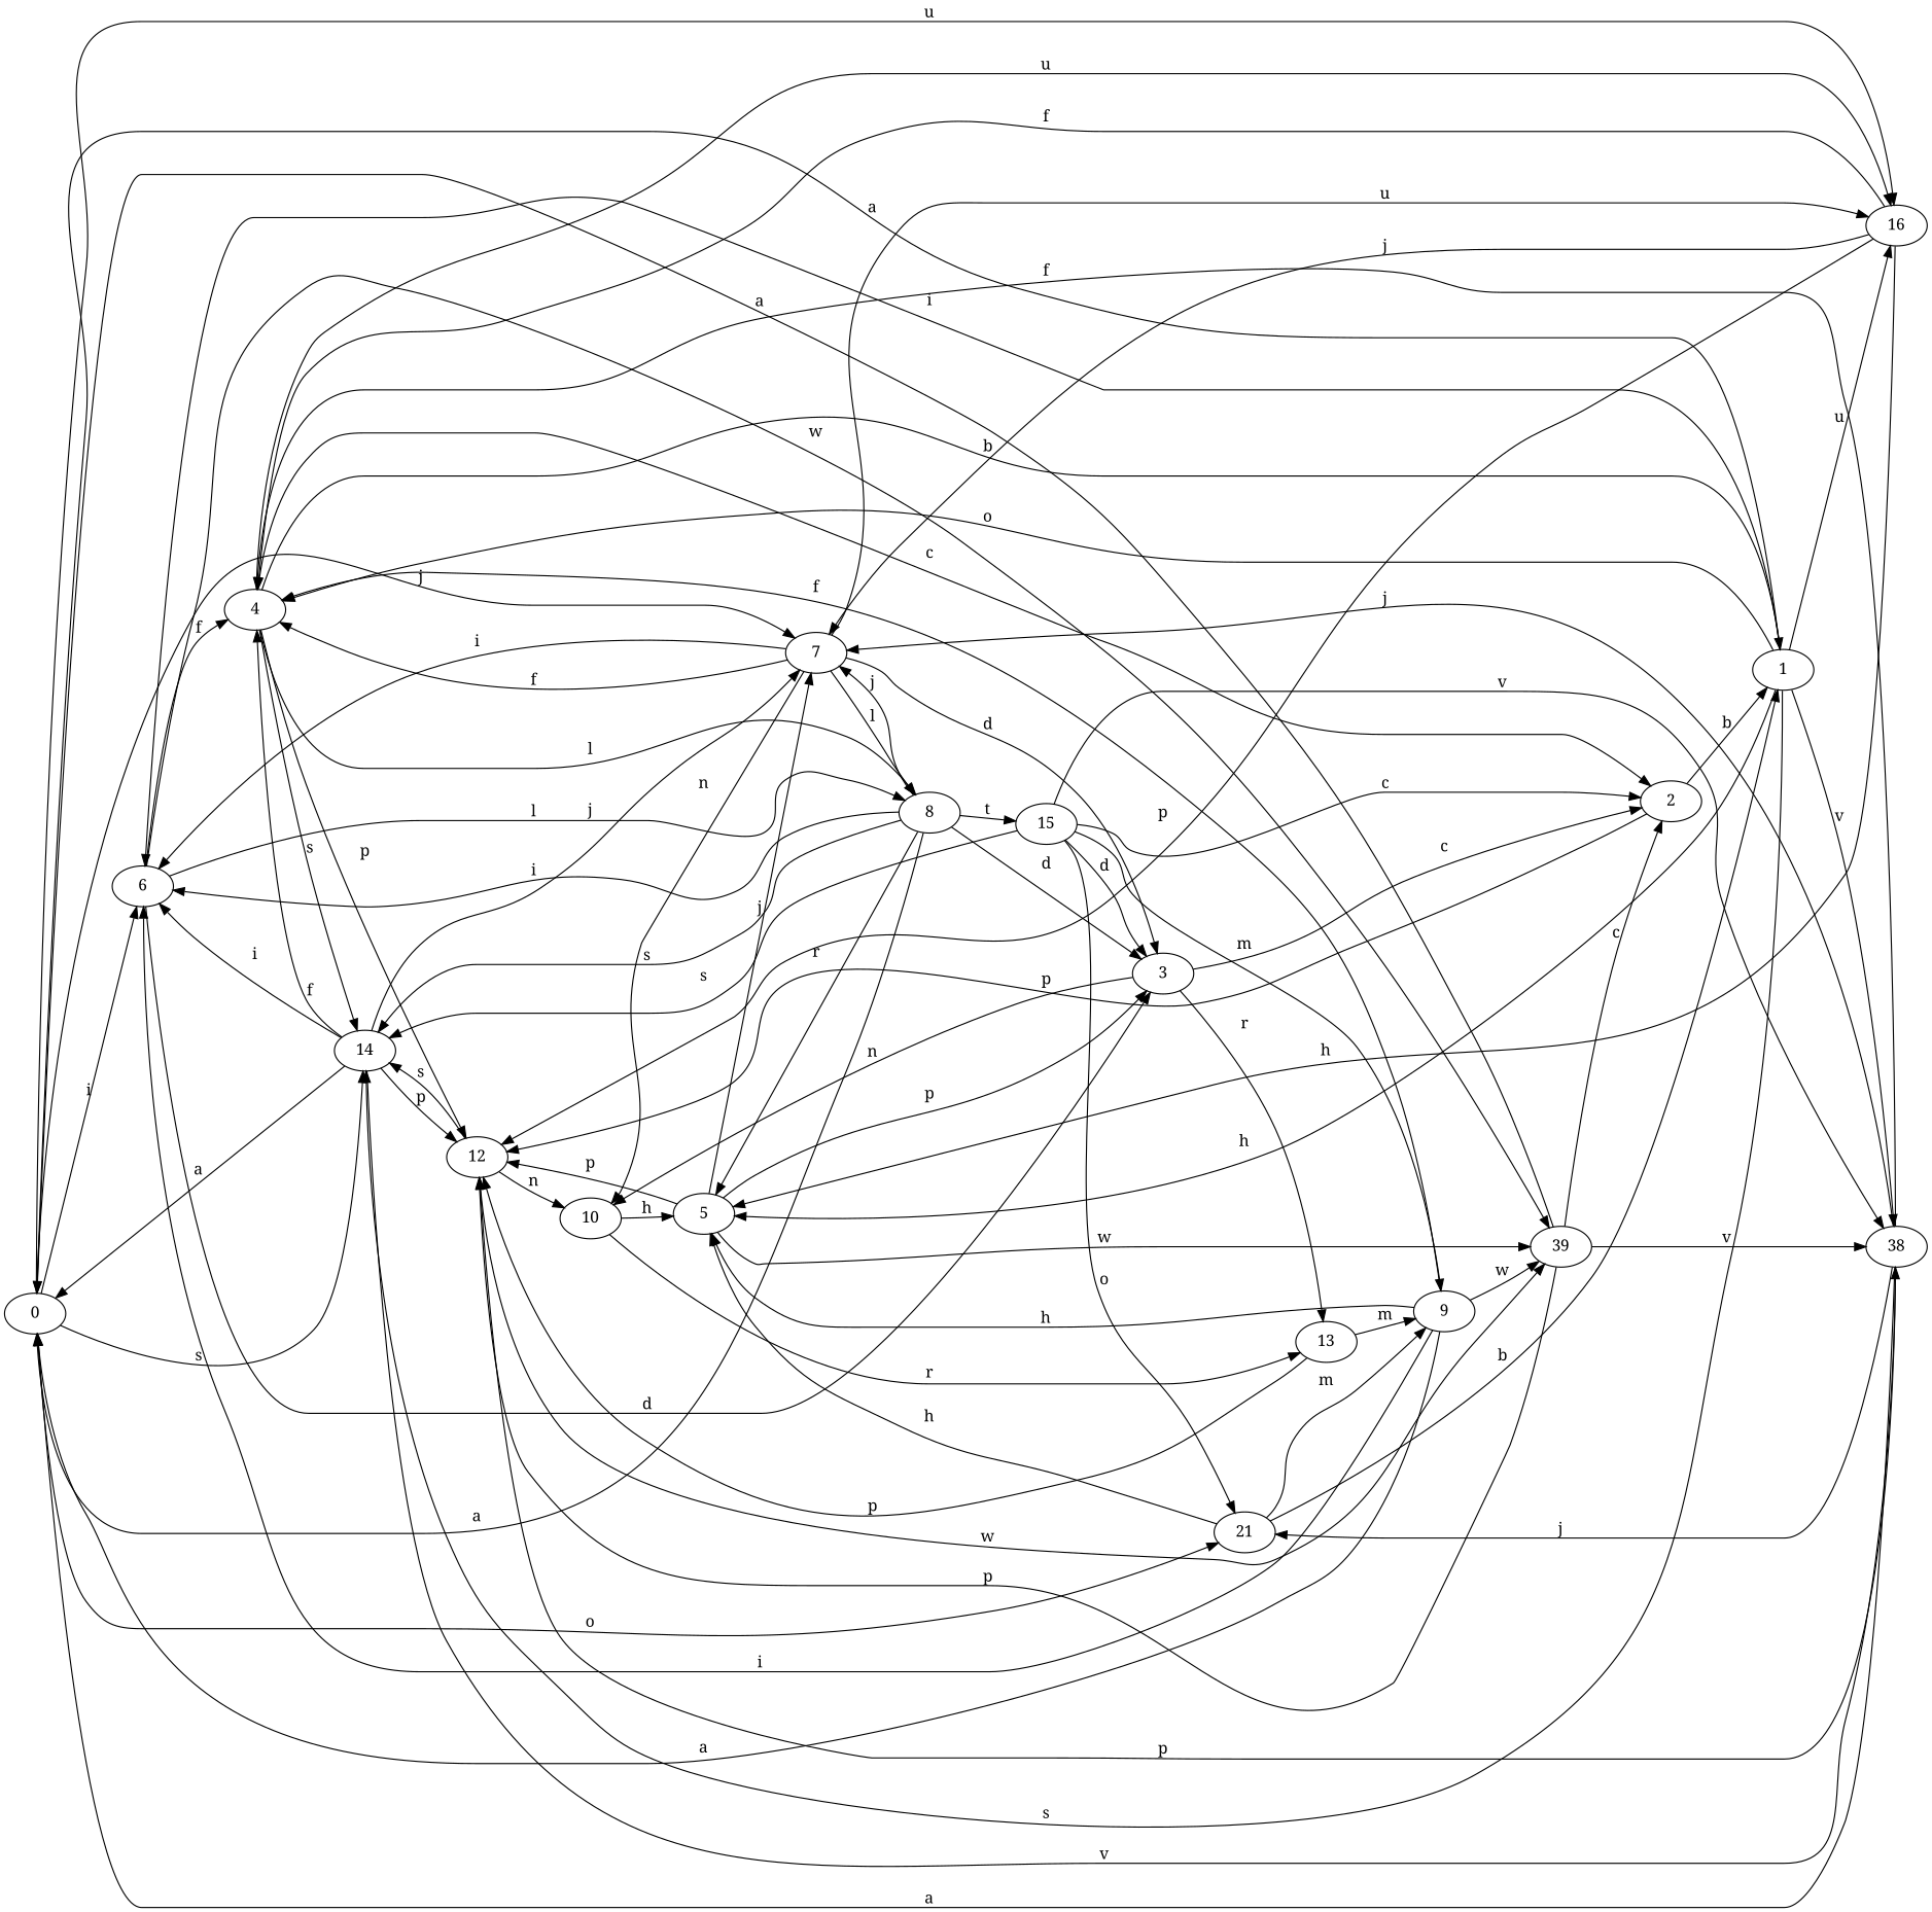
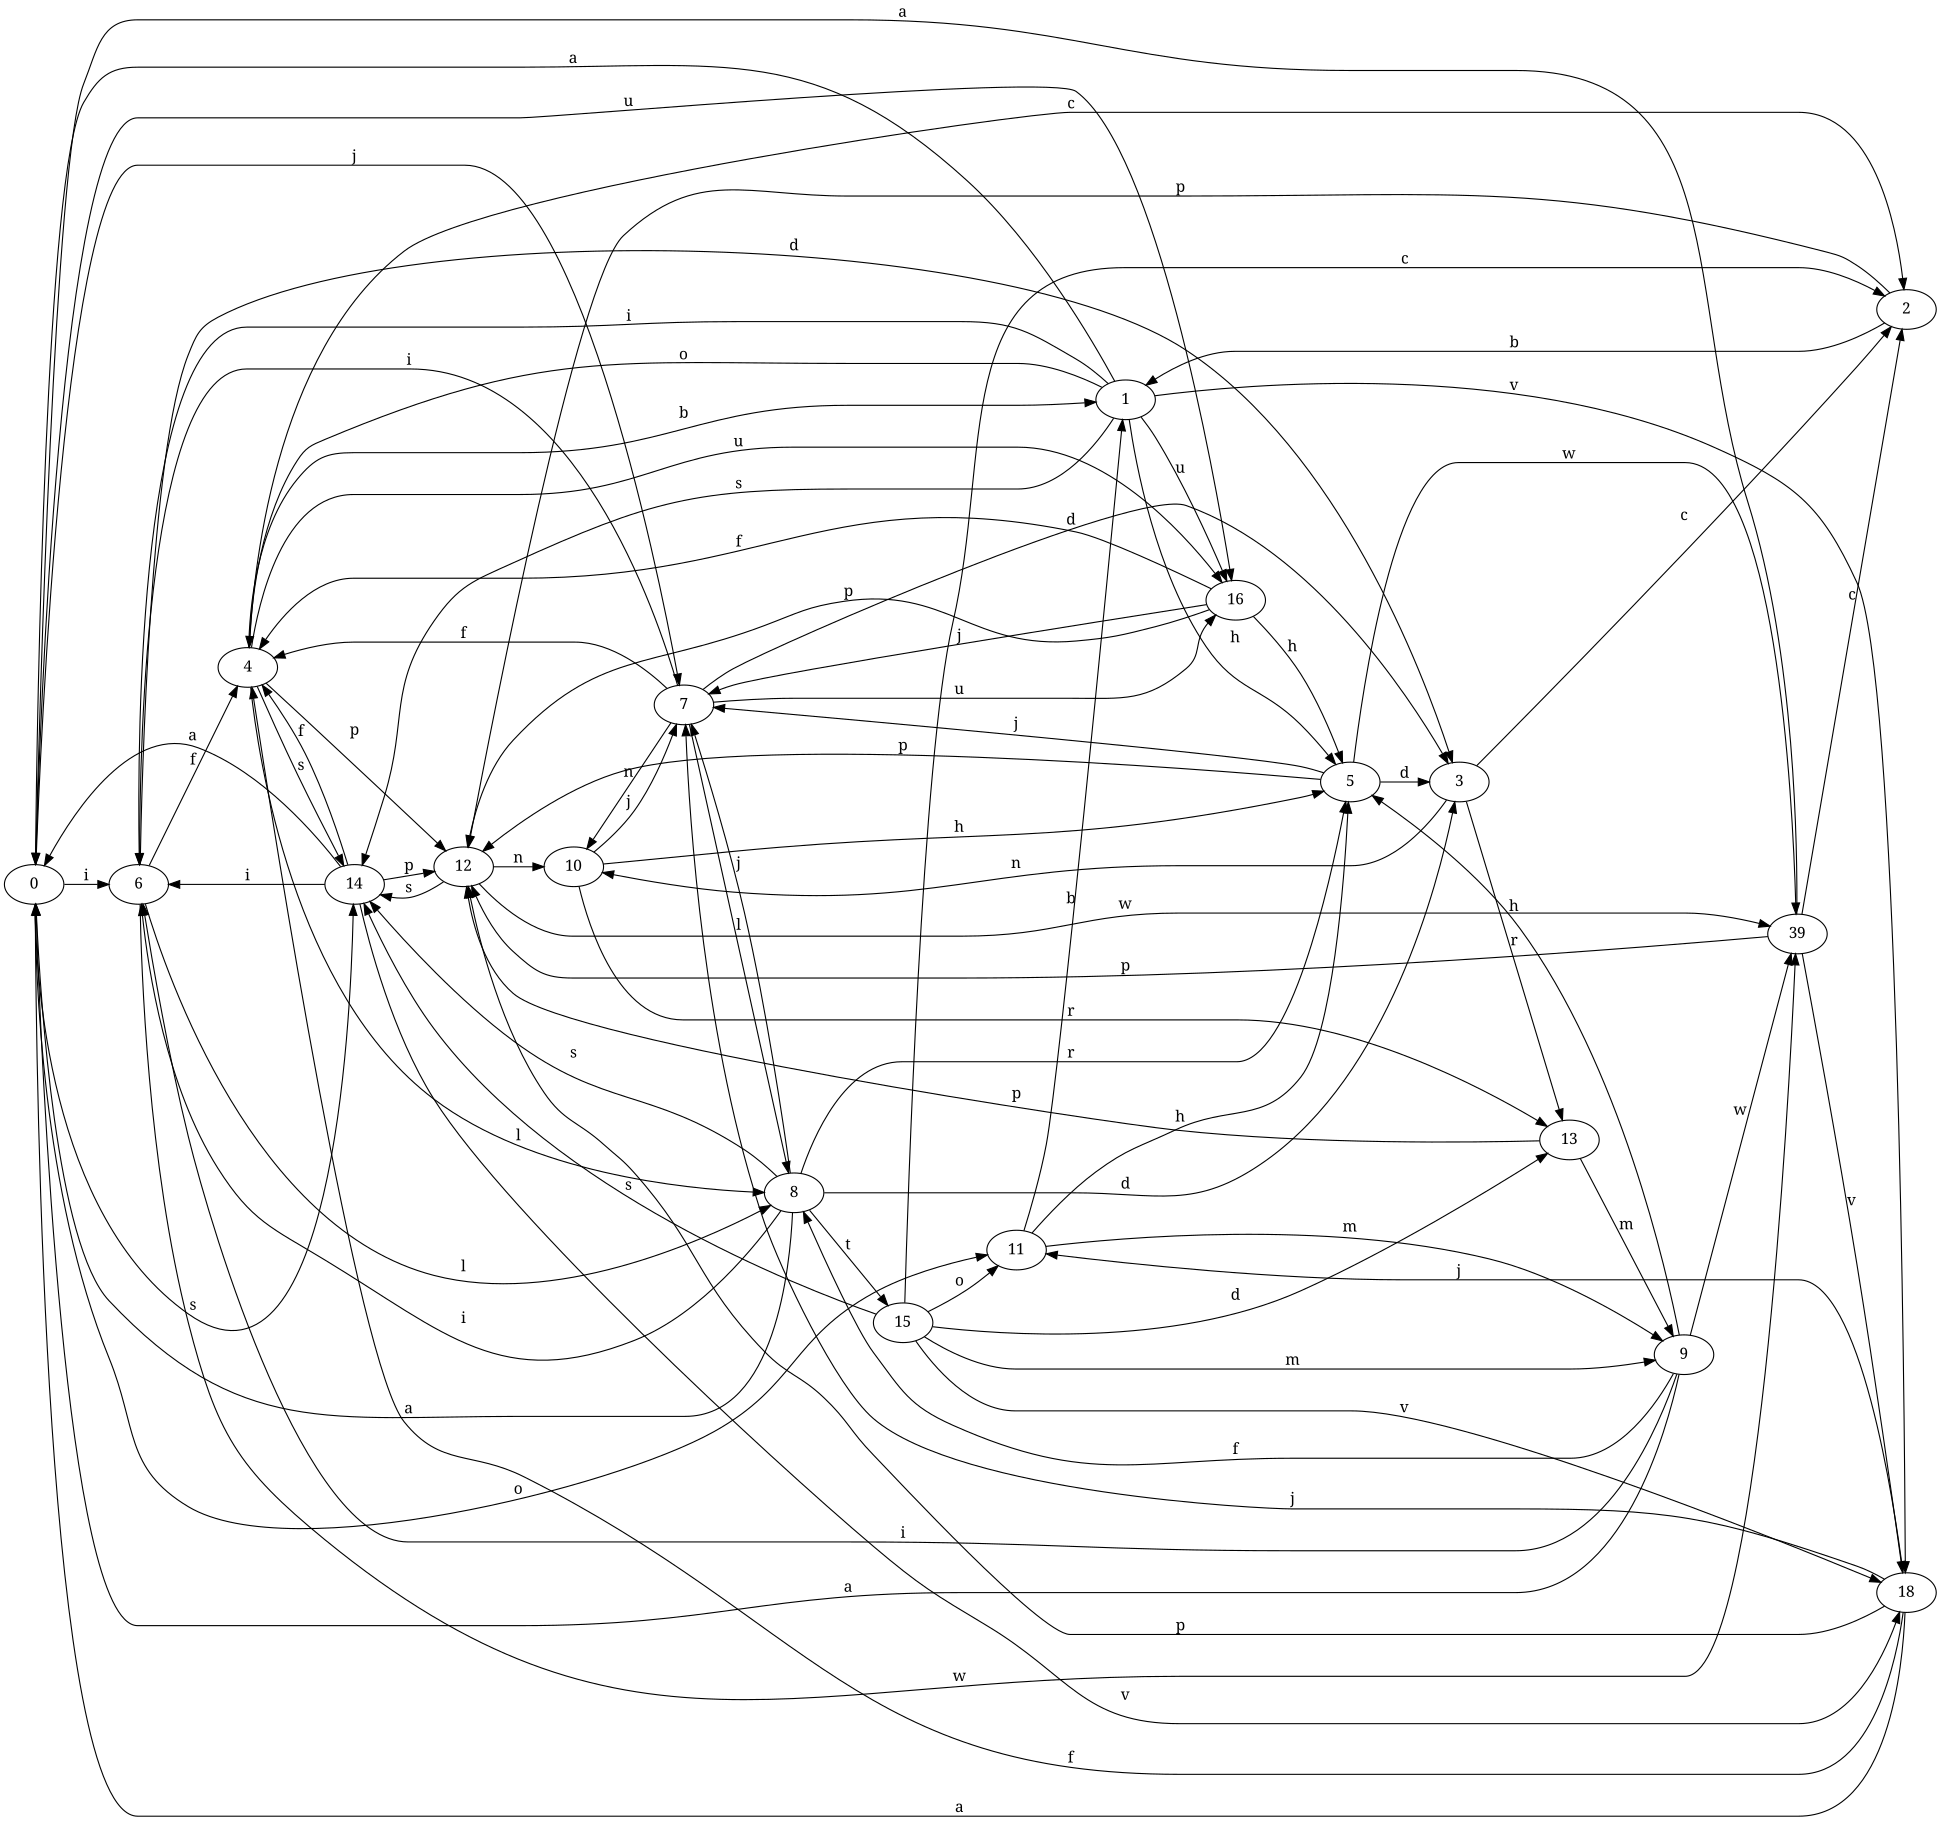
  strict digraph {
    fontname="Noto Serif"
    rankdir=LR
    node [fontname="Noto Serif"]
    edge [fontname="Noto Serif"]
    0
    6
    7
-   11 [label=21]
+   11
    14
    16
    4
    3
    8
    n10 [label=39]
    10
    1
    5
    9
-   18 [label=38]
+   18
    12
    2
    13
    15
    0 -> 6 [label=i]
    0 -> 7 [label=j]
    0 -> 11 [label=o]
    0 -> 14 [label=s]
    0 -> 16 [label=u]
    6 -> 4 [label=f]
    6 -> 3 [label=d]
    6 -> 8 [label=l]
    6 -> n10 [label=w]
    7 -> 6 [label=i]
    7 -> 16 [label=u]
    7 -> 4 [label=f]
    7 -> 3 [label=d]
    7 -> 8 [label=l]
    7 -> 10 [label=n]
    11 -> 1 [label=b]
    11 -> 5 [label=h]
    11 -> 9 [label=m]
    14 -> 0 [label=a]
    14 -> 6 [label=i]
    14 -> 4 [label=f]
    14 -> 18 [label=v]
    14 -> 12 [label=p]
    16 -> 7 [label=j]
    16 -> 4 [label=f]
    16 -> 5 [label=h]
    16 -> 12 [label=p]
    4 -> 14 [label=s]
    4 -> 16 [label=u]
    4 -> 8 [label=l]
    4 -> 1 [label=b]
    4 -> 12 [label=p]
    4 -> 2 [label=c]
    3 -> 10 [label=n]
    3 -> 2 [label=c]
    3 -> 13 [label=r]
    8 -> 0 [label=a]
    8 -> 6 [label=i]
    8 -> 7 [label=j]
    8 -> 14 [label=s]
    8 -> 3 [label=d]
    8 -> 5 [label=r]
    8 -> 15 [label=t]
    n10 -> 0 [label=a]
    n10 -> 18 [label=v]
    n10 -> 12 [label=p]
    n10 -> 2 [label=c]
-   14 -> 7 [label=j]
+   10 -> 7 [label=j]
    10 -> 5 [label=h]
    10 -> 13 [label=r]
    1 -> 0 [label=a]
    1 -> 6 [label=i]
    1 -> 14 [label=s]
    1 -> 16 [label=u]
    1 -> 4 [label=o]
    1 -> 5 [label=h]
    1 -> 18 [label=v]
    5 -> 7 [label=j]
-   5 -> 3 [label=p]
+   5 -> 3 [label=d]
    5 -> n10 [label=w]
    5 -> 12 [label=p]
    9 -> 0 [label=a]
    9 -> 6 [label=i]
-   9 -> 4 [label=f]
+   9 -> 8 [label=f]
    9 -> n10 [label=w]
    9 -> 5 [label=h]
    18 -> 0 [label=a]
    18 -> 7 [label=j]
    18 -> 11 [label=j]
    18 -> 4 [label=f]
    18 -> 12 [label=p]
    12 -> 14 [label=s]
    12 -> n10 [label=w]
    12 -> 10 [label=n]
    2 -> 1 [label=b]
    2 -> 12 [label=p]
    13 -> 9 [label=m]
    13 -> 12 [label=p]
    15 -> 11 [label=o]
    15 -> 14 [label=s]
-   15 -> 3 [label=d]
+   15 -> 13 [label=d]
    15 -> 9 [label=m]
    15 -> 18 [label=v]
    15 -> 2 [label=c]
  }
